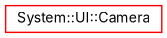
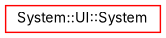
  digraph {
    rankdir=LR
    fontname=Inter
-   n1 [color=red fillcolor=white fontname=Inter fontsize=10 height=0.2 label="System::UI::Camera" shape=box style=filled width=0.4]
+   n1 [color=red fillcolor=white fontname=Inter fontsize=10 height=0.2 label="System::UI::System" shape=box style=filled width=0.4]
  }
